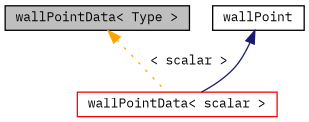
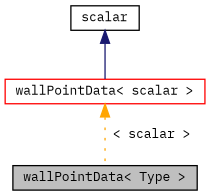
  digraph {
    fontname="IBM Plex Mono"
    node [color=black fontname="IBM Plex Mono" fontsize=10 shape=record]
    edge [dir=back fontname="IBM Plex Mono" fontsize=10 labelfontname=FreeSans labelfontsize=10]
    n1 [fillcolor=grey75 fontcolor=black height=0.2 label="wallPointData\< Type \>" style=filled width=0.4]
    n2 [color=red height=0.2 label="wallPointData\< scalar \>" width=0.4]
-   n3 [height=0.2 label=wallPoint width=0.4]
-   n1 -> n2 [color=orange label=" \< scalar \>" style=dotted]
+   n3 [height=0.2 label=scalar width=0.4]
+   n2 -> n1 [color=orange label=" \< scalar \>" style=dotted]
    n3 -> n2 [color=midnightblue style=solid]
  }
